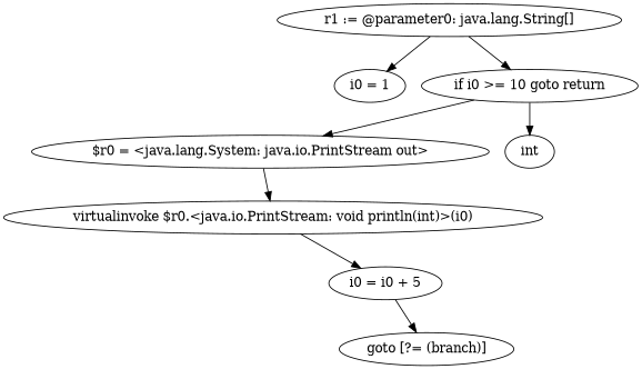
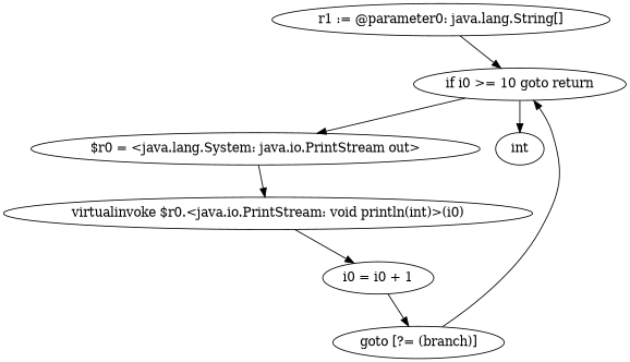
  digraph {
    "r1 := @parameter0: java.lang.String[]"
-   "i0 = 1"
    "if i0 >= 10 goto return"
    "$r0 = <java.lang.System: java.io.PrintStream out>"
    n5 [label=int]
    "virtualinvoke $r0.<java.io.PrintStream: void println(int)>(i0)"
-   "i0 = i0 + 1" [label="i0 = i0 + 5"]
+   "i0 = i0 + 1"
    "goto [?= (branch)]"
-   "r1 := @parameter0: java.lang.String[]" -> "i0 = 1"
    "r1 := @parameter0: java.lang.String[]" -> "if i0 >= 10 goto return"
    "if i0 >= 10 goto return" -> "$r0 = <java.lang.System: java.io.PrintStream out>"
    "if i0 >= 10 goto return" -> n5
    "$r0 = <java.lang.System: java.io.PrintStream out>" -> "virtualinvoke $r0.<java.io.PrintStream: void println(int)>(i0)"
    "virtualinvoke $r0.<java.io.PrintStream: void println(int)>(i0)" -> "i0 = i0 + 1"
    "i0 = i0 + 1" -> "goto [?= (branch)]"
+   "goto [?= (branch)]" -> "if i0 >= 10 goto return"
  }
